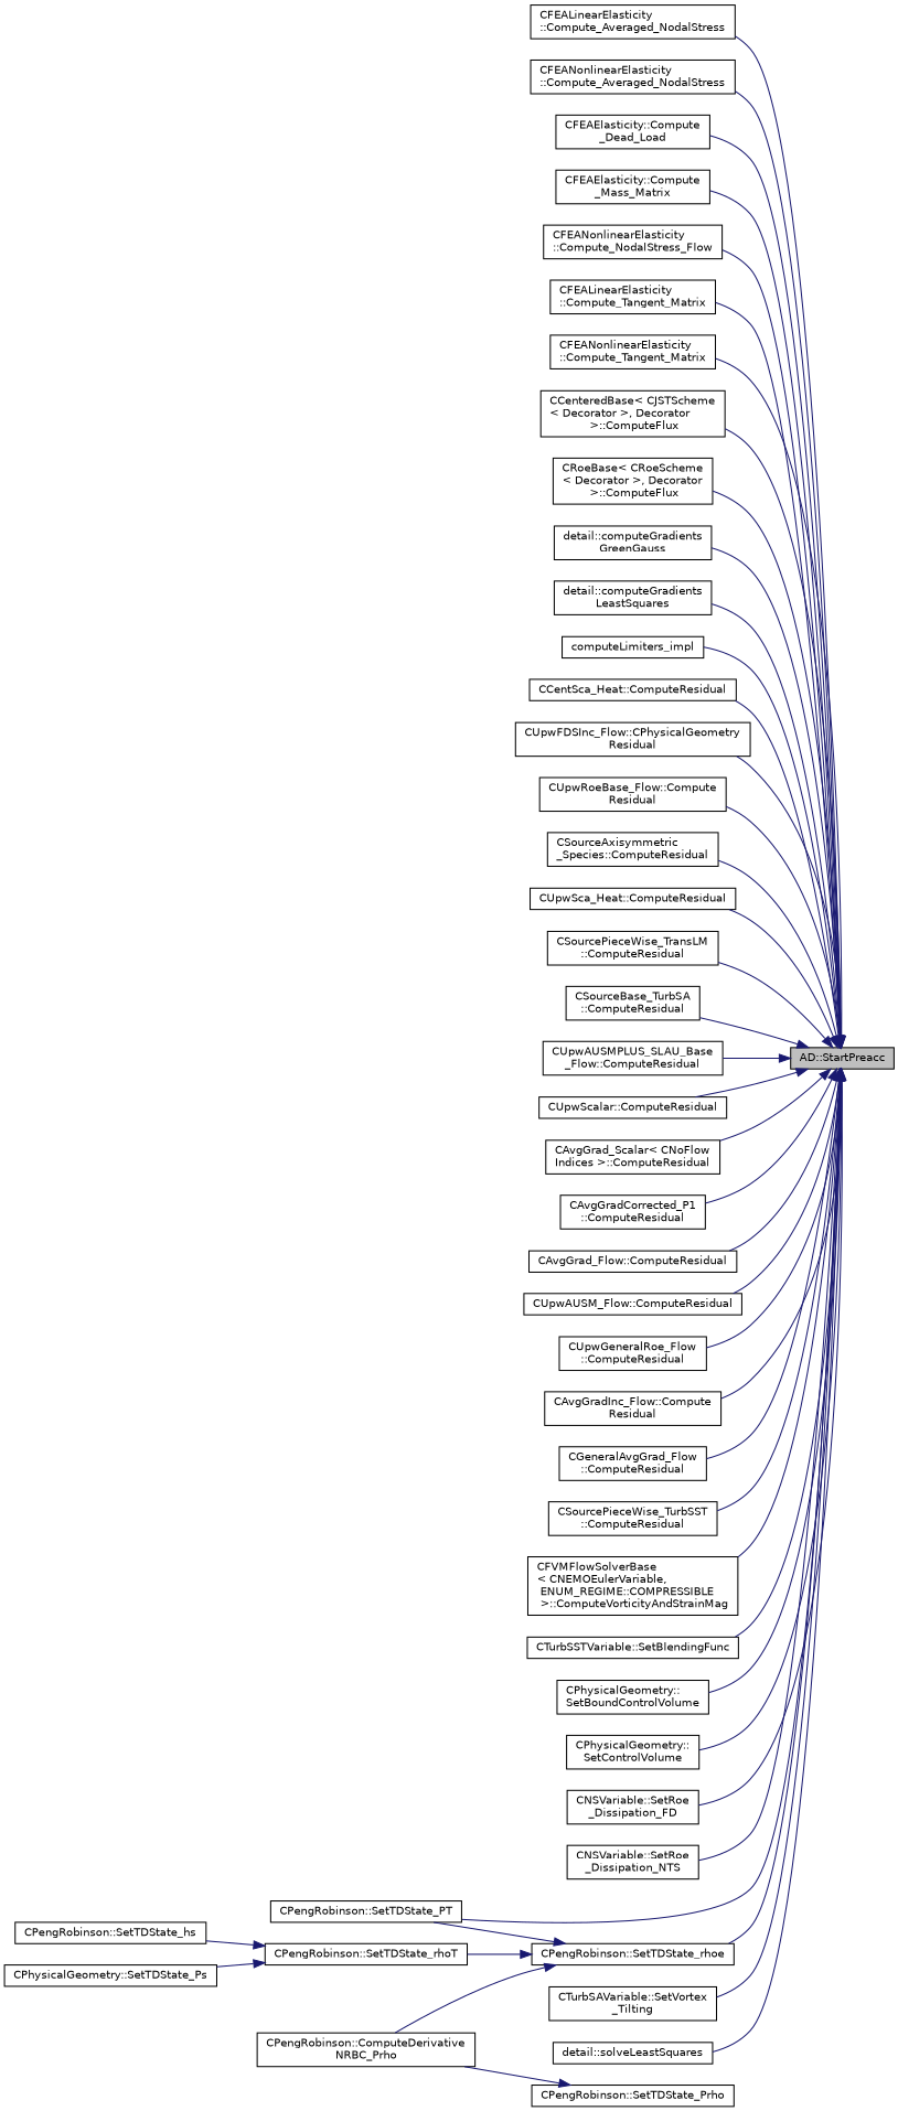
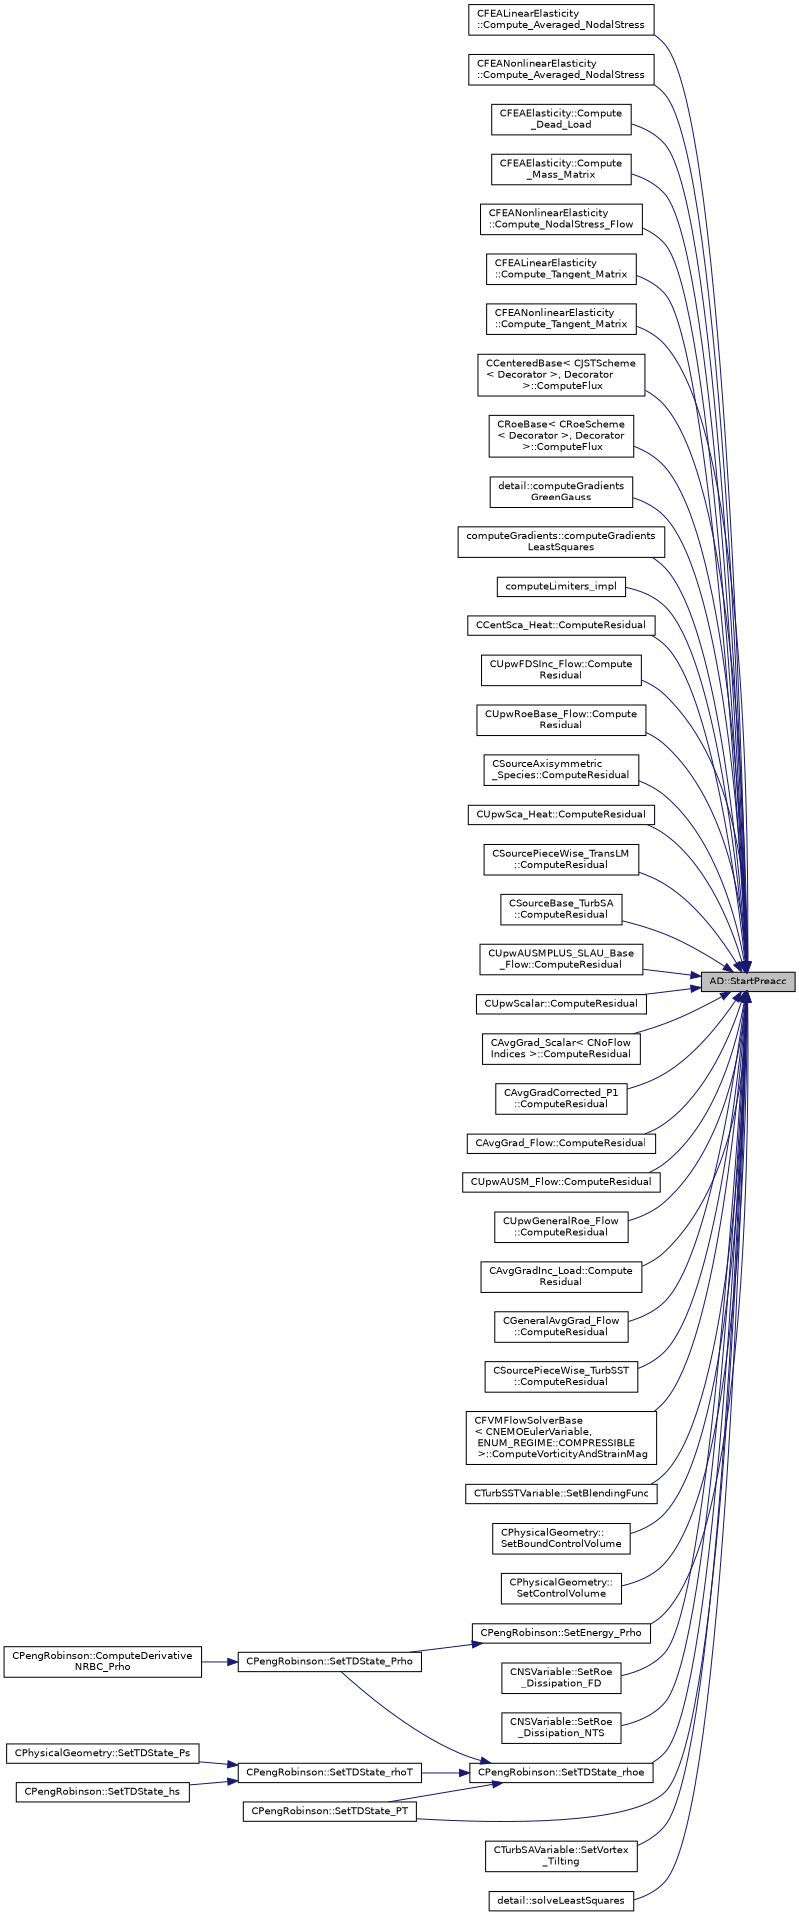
  digraph {
    rankdir=RL
    node [color=black fillcolor=white fontname=Helvetica fontsize=10 shape=record style=filled]
    edge [color=midnightblue dir=back fontname=Helvetica fontsize=10 labelfontname=Helvetica labelfontsize=10 style=solid]
    n1 [fillcolor=grey75 fontcolor=black height=0.2 label="AD::StartPreacc" width=0.4]
    n2 [height=0.2 label="CFEALinearElasticity\l::Compute_Averaged_NodalStress" width=0.4]
    n3 [height=0.2 label="CFEANonlinearElasticity\l::Compute_Averaged_NodalStress" width=0.4]
    n4 [height=0.2 label="CFEAElasticity::Compute\l_Dead_Load" width=0.4]
    n5 [height=0.2 label="CFEAElasticity::Compute\l_Mass_Matrix" width=0.4]
    n6 [height=0.2 label="CFEANonlinearElasticity\l::Compute_NodalStress_Flow" width=0.4]
    n7 [height=0.2 label="CFEALinearElasticity\l::Compute_Tangent_Matrix" width=0.4]
    n8 [height=0.2 label="CFEANonlinearElasticity\l::Compute_Tangent_Matrix" width=0.4]
    n9 [height=0.2 label="CCenteredBase\< CJSTScheme\l\< Decorator \>, Decorator\l \>::ComputeFlux" width=0.4]
    n10 [height=0.2 label="CRoeBase\< CRoeScheme\l\< Decorator \>, Decorator\l \>::ComputeFlux" width=0.4]
    n11 [height=0.2 label="detail::computeGradients\lGreenGauss" width=0.4]
-   n12 [height=0.2 label="detail::computeGradients\lLeastSquares" width=0.4]
+   n12 [height=0.2 label="computeGradients::computeGradients\lLeastSquares" width=0.4]
    n13 [height=0.2 label=computeLimiters_impl width=0.4]
    n14 [height=0.2 label="CCentSca_Heat::ComputeResidual" width=0.4]
-   n15 [height=0.2 label="CUpwFDSInc_Flow::CPhysicalGeometry\lResidual" width=0.4]
+   n15 [height=0.2 label="CUpwFDSInc_Flow::Compute\lResidual" width=0.4]
    n16 [height=0.2 label="CUpwRoeBase_Flow::Compute\lResidual" width=0.4]
    n17 [height=0.2 label="CSourceAxisymmetric\l_Species::ComputeResidual" width=0.4]
    n18 [height=0.2 label="CUpwSca_Heat::ComputeResidual" width=0.4]
    n19 [height=0.2 label="CSourcePieceWise_TransLM\l::ComputeResidual" width=0.4]
    n20 [height=0.2 label="CSourceBase_TurbSA\l::ComputeResidual" width=0.4]
    n21 [height=0.2 label="CUpwAUSMPLUS_SLAU_Base\l_Flow::ComputeResidual" width=0.4]
    n22 [height=0.2 label="CUpwScalar::ComputeResidual" width=0.4]
    n23 [height=0.2 label="CAvgGrad_Scalar\< CNoFlow\lIndices \>::ComputeResidual" width=0.4]
    n24 [height=0.2 label="CAvgGradCorrected_P1\l::ComputeResidual" width=0.4]
    n25 [height=0.2 label="CAvgGrad_Flow::ComputeResidual" width=0.4]
    n26 [height=0.2 label="CUpwAUSM_Flow::ComputeResidual" width=0.4]
    n27 [height=0.2 label="CUpwGeneralRoe_Flow\l::ComputeResidual" width=0.4]
-   n28 [height=0.2 label="CAvgGradInc_Flow::Compute\lResidual" width=0.4]
+   n28 [height=0.2 label="CAvgGradInc_Load::Compute\lResidual" width=0.4]
    n29 [height=0.2 label="CGeneralAvgGrad_Flow\l::ComputeResidual" width=0.4]
    n30 [height=0.2 label="CSourcePieceWise_TurbSST\l::ComputeResidual" width=0.4]
    n31 [height=0.2 label="CFVMFlowSolverBase\l\< CNEMOEulerVariable,\l ENUM_REGIME::COMPRESSIBLE\l \>::ComputeVorticityAndStrainMag" width=0.4]
    n32 [height=0.2 label="CTurbSSTVariable::SetBlendingFunc" width=0.4]
    n33 [height=0.2 label="CPhysicalGeometry::\lSetBoundControlVolume" width=0.4]
    n34 [height=0.2 label="CPhysicalGeometry::\lSetControlVolume" width=0.4]
+   n35 [height=0.2 label="CPengRobinson::SetEnergy_Prho" width=0.4]
    n36 [height=0.2 label="CNSVariable::SetRoe\l_Dissipation_FD" width=0.4]
    n37 [height=0.2 label="CNSVariable::SetRoe\l_Dissipation_NTS" width=0.4]
    n38 [height=0.2 label="CPengRobinson::SetTDState_PT" width=0.4]
    n39 [height=0.2 label="CPengRobinson::SetTDState_rhoe" width=0.4]
    n40 [height=0.2 label="CTurbSAVariable::SetVortex\l_Tilting" width=0.4]
    n41 [height=0.2 label="detail::solveLeastSquares" width=0.4]
    n42 [height=0.2 label="CPengRobinson::SetTDState_Prho" width=0.4]
    n43 [height=0.2 label="CPengRobinson::SetTDState_rhoT" width=0.4]
    n44 [height=0.2 label="CPengRobinson::ComputeDerivative\lNRBC_Prho" width=0.4]
    n45 [height=0.2 label="CPengRobinson::SetTDState_hs" width=0.4]
    n46 [height=0.2 label="CPhysicalGeometry::SetTDState_Ps" width=0.4]
    n1 -> n2
    n1 -> n3
    n1 -> n4
    n1 -> n5
    n1 -> n6
    n1 -> n7
    n1 -> n8
    n1 -> n9
    n1 -> n10
    n1 -> n11
    n1 -> n12
    n1 -> n13
    n1 -> n14
    n1 -> n15
    n1 -> n16
    n1 -> n17
    n1 -> n18
    n1 -> n19
    n1 -> n20
    n1 -> n21
    n1 -> n22
    n1 -> n23
    n1 -> n24
    n1 -> n25
    n1 -> n26
    n1 -> n27
    n1 -> n28
    n1 -> n29
    n1 -> n30
    n1 -> n31
    n1 -> n32
    n1 -> n33
    n1 -> n34
+   n1 -> n35
    n1 -> n36
    n1 -> n37
    n1 -> n38
    n1 -> n39
    n1 -> n40
    n1 -> n41
+   n35 -> n42
    n39 -> n38
-   n39 -> n44
+   n39 -> n42
    n39 -> n43
    n42 -> n44
    n43 -> n45
    n43 -> n46
  }
